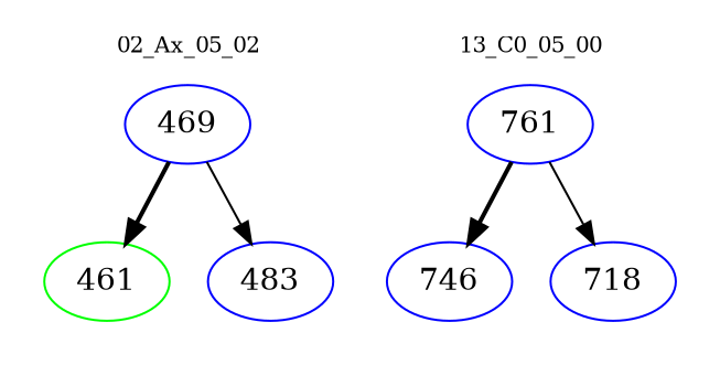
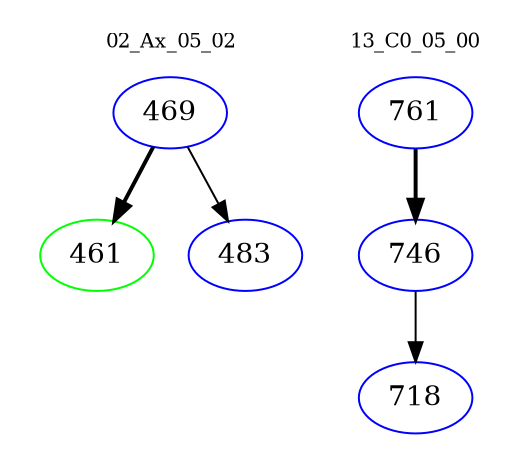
  digraph {
    node [color=blue]
    edge [color=black style=bold]
    n1 [label=469]
    n2 [color=green label=461]
    n3 [label=483]
    n4 [label=746]
    n5 [label=718]
    n6 [label=761]
    subgraph cluster_1 {
      color=white
      fontsize=10
      label="02_Ax_05_02"
      n1
      n2
      n3
    }
    subgraph cluster_2 {
      color=white
      fontsize=10
      label="13_C0_05_00"
      n4
      n5
      n6
    }
    n1 -> n2
    n1 -> n3 [style=solid]
-   n6 -> n5 [style=solid]
+   n4 -> n5 [style=solid]
    n6 -> n4
  }
